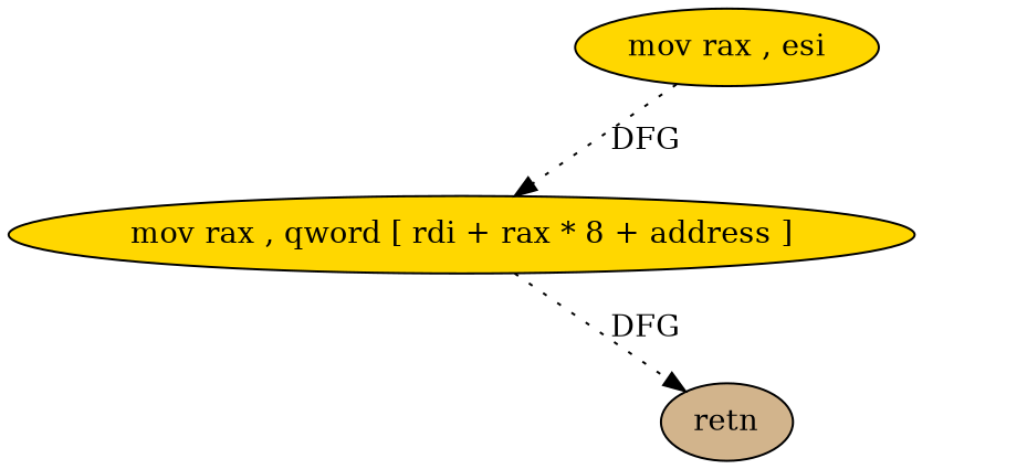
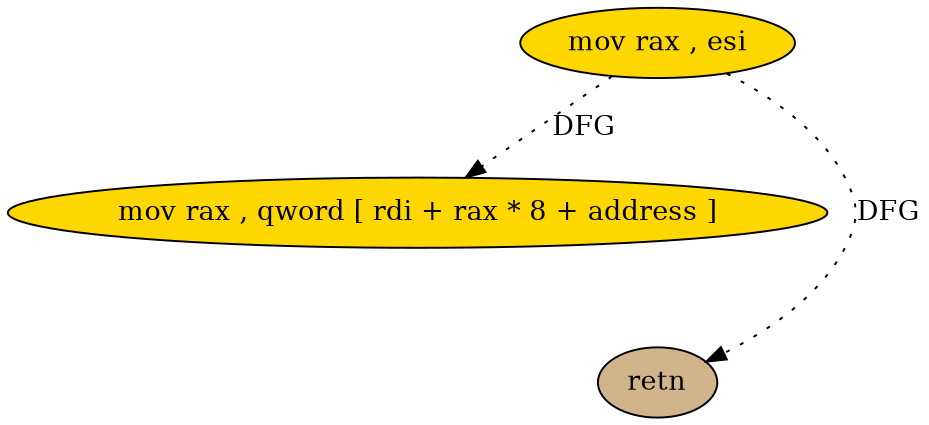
  digraph {
    node [fillcolor=gold style=filled]
    edge [style=dotted]
    n1 [label="mov rax , esi"]
    n2 [label="mov rax , qword [ rdi + rax * 8 + address ]"]
    n3 [fillcolor=tan label=retn]
    n1 -> n2 [label=DFG]
-   n2 -> n3 [label=DFG]
+   n1 -> n3 [label=DFG]
  }
